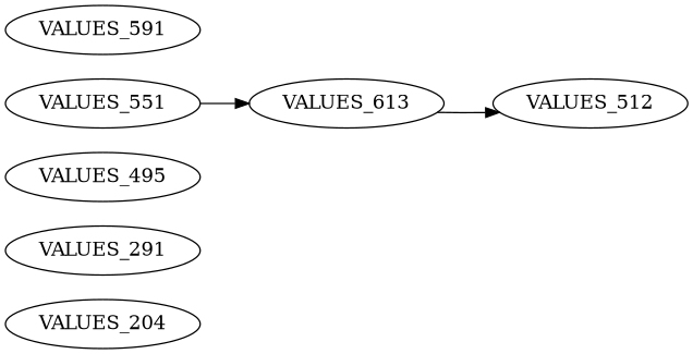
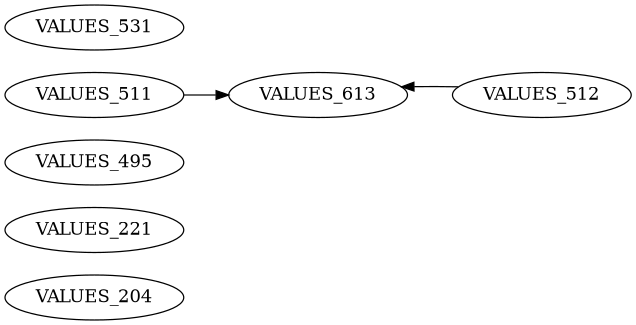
  digraph {
    rankdir=LR
    edge [color=black]
    n1 [label=VALUES_204]
-   VALUES_291
+   VALUES_291 [label=VALUES_221]
    VALUES_495
    n4 [label=VALUES_613]
-   VALUES_511 [label=VALUES_551]
+   VALUES_511
    VALUES_512
-   VALUES_591
+   VALUES_591 [label=VALUES_531]
    VALUES_511 -> n4
-   n4 -> VALUES_512
+   VALUES_512 -> n4
  }
